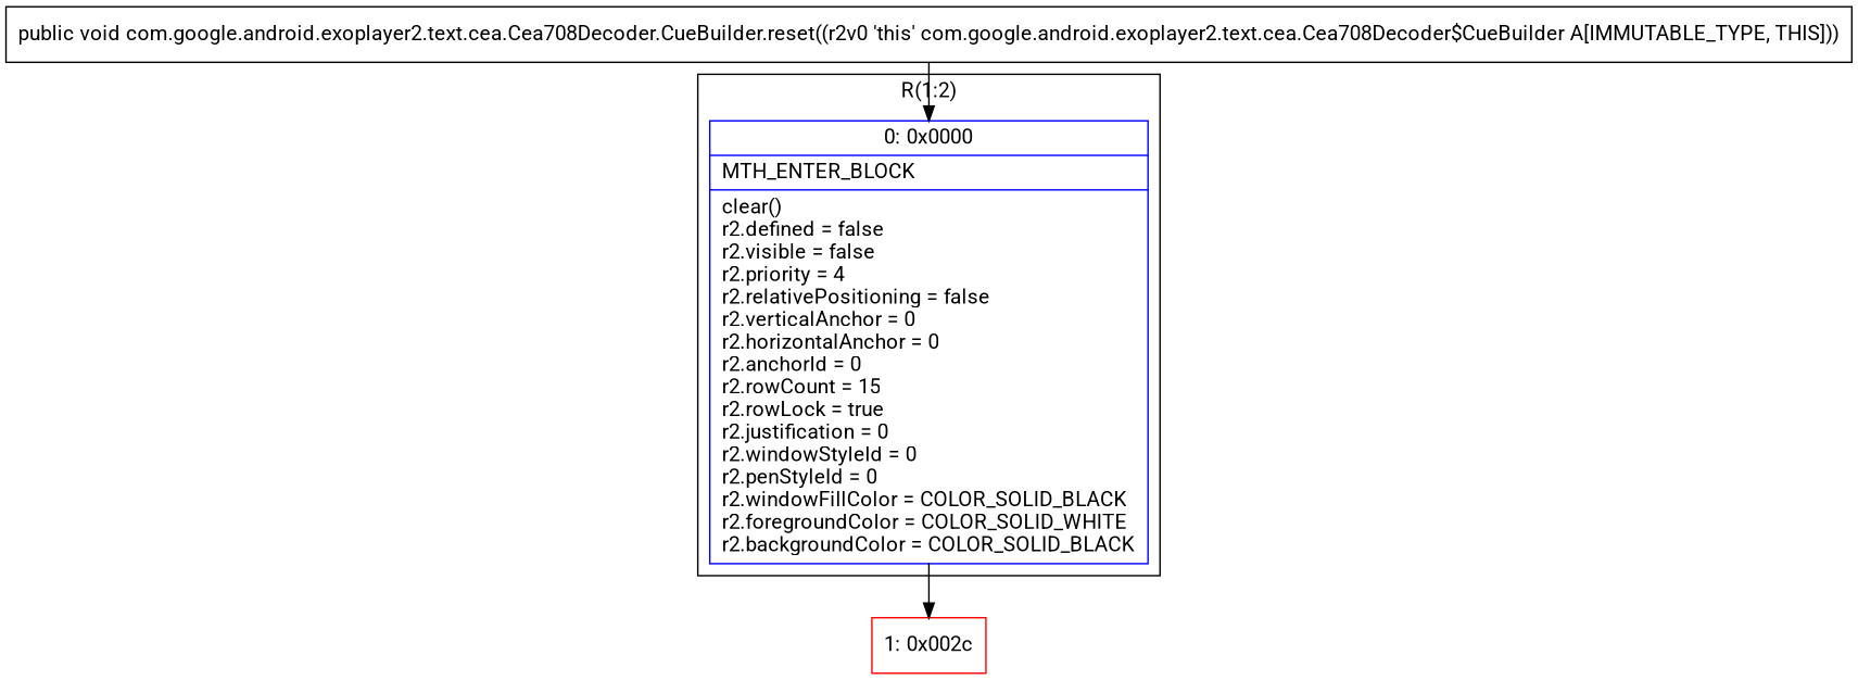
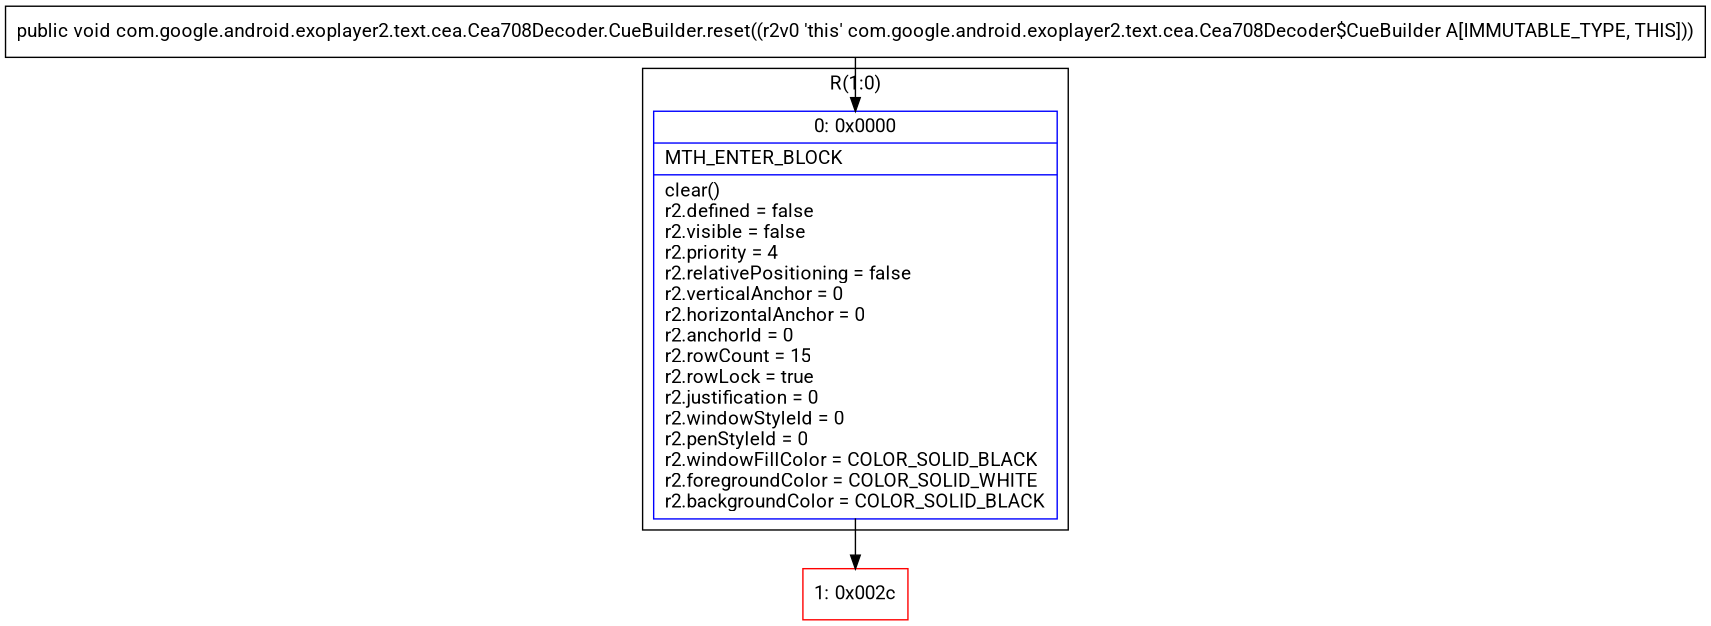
  digraph {
    fontname=Roboto
    node [shape=record fontname=Roboto]
    edge [fontname=Roboto]
    n1 [color=blue label="{0\:\ 0x0000|MTH_ENTER_BLOCK\l|clear()\lr2.defined = false\lr2.visible = false\lr2.priority = 4\lr2.relativePositioning = false\lr2.verticalAnchor = 0\lr2.horizontalAnchor = 0\lr2.anchorId = 0\lr2.rowCount = 15\lr2.rowLock = true\lr2.justification = 0\lr2.windowStyleId = 0\lr2.penStyleId = 0\lr2.windowFillColor = COLOR_SOLID_BLACK\lr2.foregroundColor = COLOR_SOLID_WHITE\lr2.backgroundColor = COLOR_SOLID_BLACK\l}"]
    n2 [color=red label="{1\:\ 0x002c}"]
    n3 [label="{public void com.google.android.exoplayer2.text.cea.Cea708Decoder.CueBuilder.reset((r2v0 'this' com.google.android.exoplayer2.text.cea.Cea708Decoder$CueBuilder A[IMMUTABLE_TYPE, THIS])) }"]
    subgraph cluster_1 {
-     label="R(1:2)"
+     label="R(1:0)"
      n1
    }
    n1 -> n2
    n3 -> n1
  }
